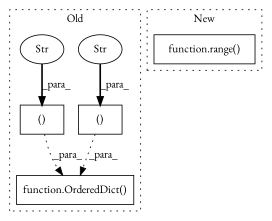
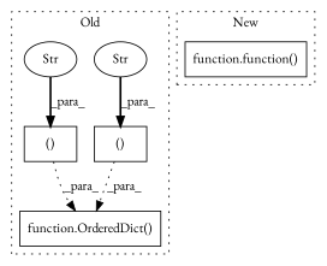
  digraph {
    fontname="EB Garamond"
    node [a=75 l=8 shape=box fontname="EB Garamond"]
    edge [style=dotted fontname="EB Garamond"]
    n1 [l="12,1" label="function.OrderedDict()" s="378,1272"]
    n2 [a=54 l=50 label="()" s=742]
    n3 [a=66 label=Str s=734 shape=ellipse]
    n4 [a=54 l=54 label="()" s=816]
    n5 [a=66 label=Str s=808 shape=ellipse]
-   n6 [l="6,1" label="function.range()" s="566,584"]
+   n6 [l="6,1" label="function.function()" s="566,584"]
    subgraph cluster_1 {
      label=Old
      style=dotted
      n1
      n2
      n3
      n4
      n5
    }
    subgraph cluster_2 {
      label=New
      style=dotted
      n6
    }
    n2 -> n1 [label=_para_]
    n3 -> n2 [label=_para_ style=bold]
    n4 -> n1 [label=_para_]
    n5 -> n4 [label=_para_ style=bold]
  }
